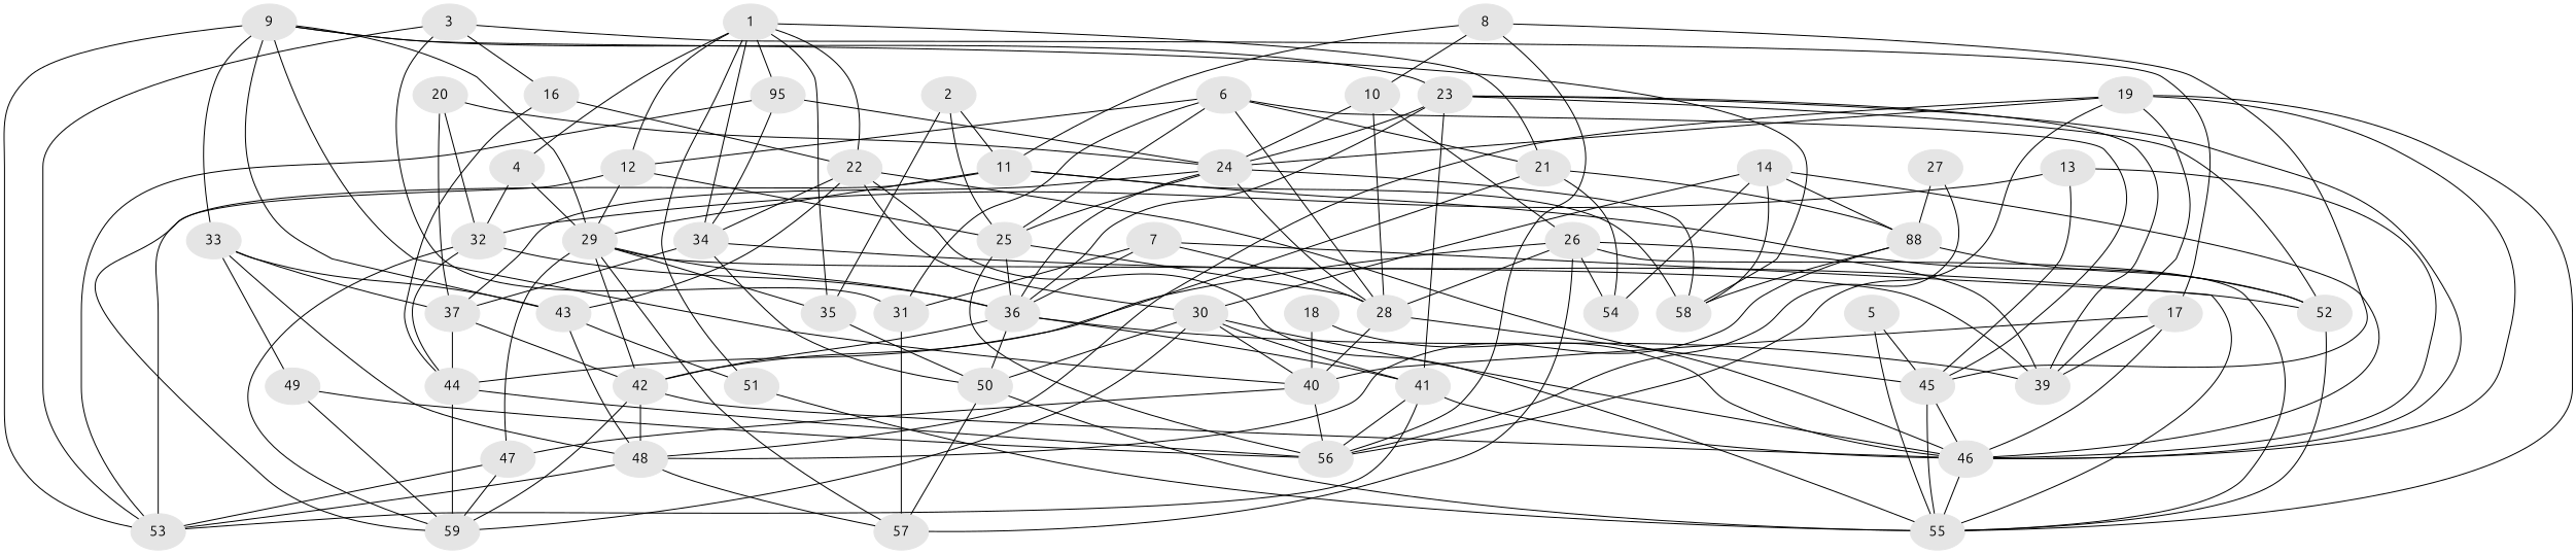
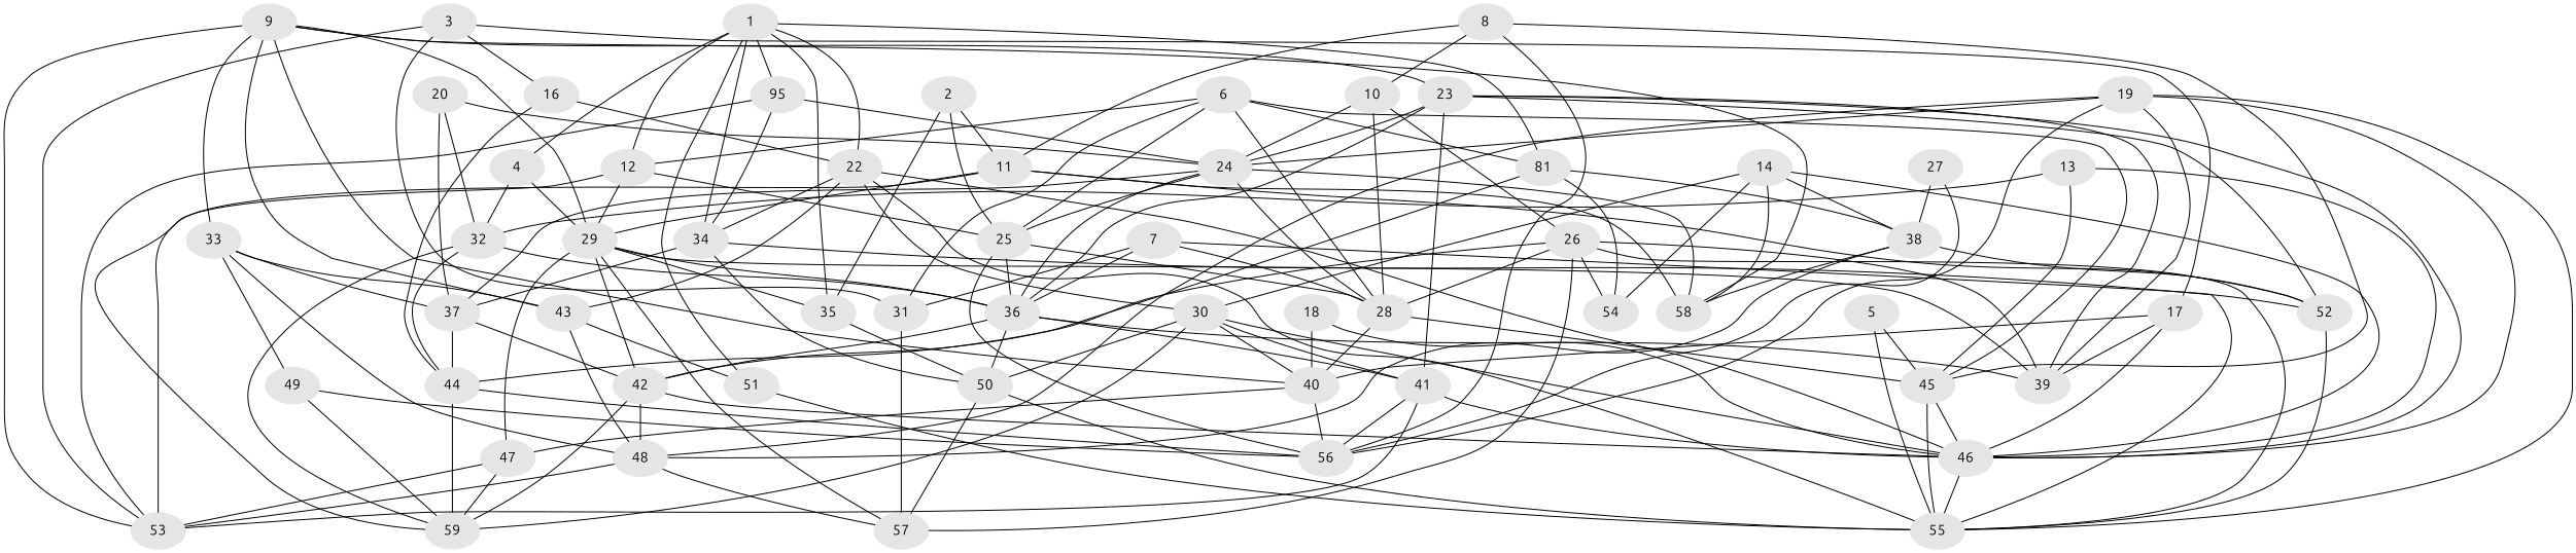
  graph {
    fontname=Ubuntu
    node [color=gray90 fontname=Ubuntu style=filled]
    edge [fontname=Ubuntu weight=1.0]
    1
    4
    12
    n4 [label=95]
-   21
+   21 [label=81]
    22
    34
    35
    51
    29
    32
    25
    59
    53
    24
-   38 [label=88]
+   38
    54
    42
    55
    43
    46
    30
    52
    37
    50
    2
    11
    58
    28
    36
    56
    3
    16
    17
    31
    44
    40
    39
    57
    47
    5
    45
    6
    7
    41
    8
    10
    26
    9
    23
    33
    48
    49
    13
    14
    18
    19
    20
    27
    1 -- 4
    1 -- 12
    1 -- n4
    1 -- 21
    1 -- 22
    1 -- 34
    1 -- 35
    1 -- 51
    4 -- 29
    4 -- 32
    12 -- 29
    12 -- 25
    12 -- 59
    n4 -- 34
    n4 -- 53
    n4 -- 24
    21 -- 38
    21 -- 54
    21 -- 42
    22 -- 34
    22 -- 55
    22 -- 43
    22 -- 46 [weight=2.0]
    22 -- 30
    34 -- 52
    34 -- 37
    34 -- 50
    35 -- 50
    51 -- 55
    29 -- 35
    29 -- 42
    29 -- 36 [weight=2.0]
    29 -- 39
    29 -- 57
    29 -- 47
    32 -- 59
    32 -- 36
    32 -- 44
    25 -- 28
    25 -- 36
    25 -- 56
    24 -- 25
    24 -- 37
    24 -- 58
    24 -- 28
    24 -- 36
    38 -- 52
    38 -- 58
    38 -- 48
    42 -- 59
    42 -- 46
    42 -- 48
    43 -- 51
    43 -- 48
    46 -- 55
    30 -- 59
    30 -- 46
    30 -- 50
    30 -- 40
    30 -- 41
    52 -- 55
    37 -- 42
    37 -- 44
    50 -- 55
    50 -- 57
    2 -- 35
    2 -- 25
    2 -- 11
    11 -- 29
    11 -- 53
    11 -- 52
    11 -- 58
    28 -- 40
    28 -- 45
    36 -- 42
    36 -- 50
    36 -- 39
    36 -- 41
    3 -- 53
    3 -- 16
    3 -- 17
    3 -- 31
    16 -- 22
    16 -- 44
    17 -- 46
    17 -- 40
    17 -- 39
    31 -- 57
    44 -- 59
    44 -- 56
    40 -- 56
    40 -- 47
    47 -- 59
    47 -- 53
    5 -- 55
    5 -- 45
    45 -- 55
    45 -- 46
    6 -- 12
    6 -- 21
    6 -- 25
    6 -- 28
    6 -- 31
    6 -- 45
    7 -- 55
    7 -- 28
    7 -- 36
    7 -- 31
    41 -- 53
    41 -- 46
    41 -- 56
    8 -- 11
    8 -- 56
    8 -- 45
    8 -- 10
    10 -- 24
    10 -- 28
    10 -- 26
    26 -- 54
    26 -- 55
    26 -- 28
    26 -- 44
    26 -- 39
    26 -- 57
    9 -- 29
    9 -- 53
    9 -- 43
    9 -- 58
    9 -- 40
    9 -- 23
    9 -- 33
    23 -- 24
    23 -- 46
    23 -- 52
    23 -- 36
    23 -- 39
    23 -- 41
    33 -- 43
    33 -- 37
    33 -- 48
    33 -- 49
    48 -- 53
    48 -- 57
    49 -- 59
    49 -- 56
    13 -- 32
    13 -- 46
    13 -- 45 [weight=2.0]
    14 -- 38
    14 -- 54
    14 -- 46
    14 -- 30
    14 -- 58
    18 -- 46
    18 -- 40
    19 -- 24
    19 -- 55
    19 -- 46
    19 -- 56
    19 -- 39
    19 -- 48
    20 -- 32
    20 -- 24
    20 -- 37
    27 -- 38
    27 -- 56
  }
